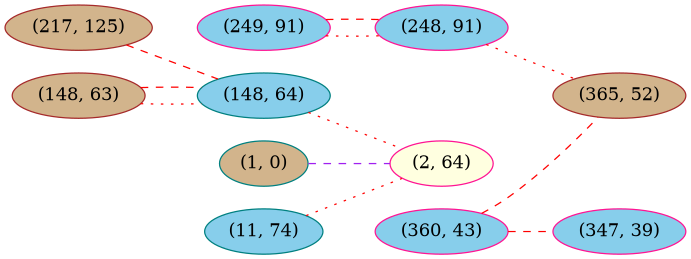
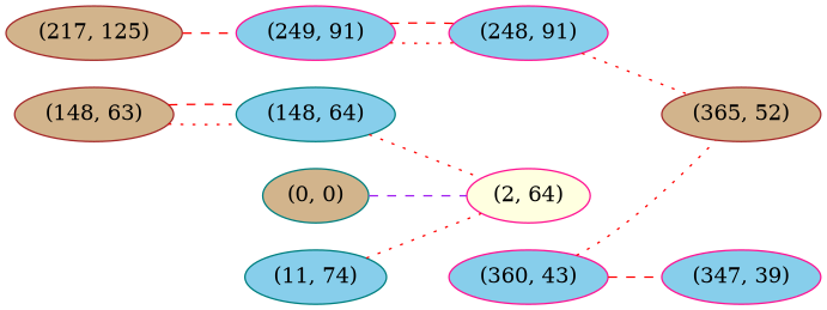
  graph {
    rankdir=LR
    node [color=deeppink fillcolor=skyblue style=filled]
    edge [color=red style=dotted weight=1]
    "(217, 125)" [color=brown fillcolor=tan]
    "(249, 91)"
    "(248, 91)"
-   "(0, 0)" [color=teal fillcolor=tan label="(1, 0)"]
+   "(0, 0)" [color=teal fillcolor=tan]
    "(2, 64)" [fillcolor=lightyellow]
    "(360, 43)"
    "(347, 39)"
    "(365, 52)" [color=brown fillcolor=tan]
    "(148, 63)" [color=brown fillcolor=tan]
    "(148, 64)" [color=teal]
    n11 [color=teal label="(11, 74)"]
-   "(217, 125)" -- "(148, 64)" [style=dashed]
+   "(217, 125)" -- "(249, 91)" [style=dashed]
    "(249, 91)" -- "(248, 91)"
    "(249, 91)" -- "(248, 91)" [style=dashed]
    "(248, 91)" -- "(365, 52)"
    "(0, 0)" -- "(2, 64)" [color=purple style=dashed weight=4]
    "(360, 43)" -- "(347, 39)" [style=dashed]
-   "(360, 43)" -- "(365, 52)" [style=dashed]
+   "(360, 43)" -- "(365, 52)"
    "(148, 63)" -- "(148, 64)"
    "(148, 63)" -- "(148, 64)" [style=dashed]
    "(148, 64)" -- "(2, 64)"
    n11 -- "(2, 64)"
  }
